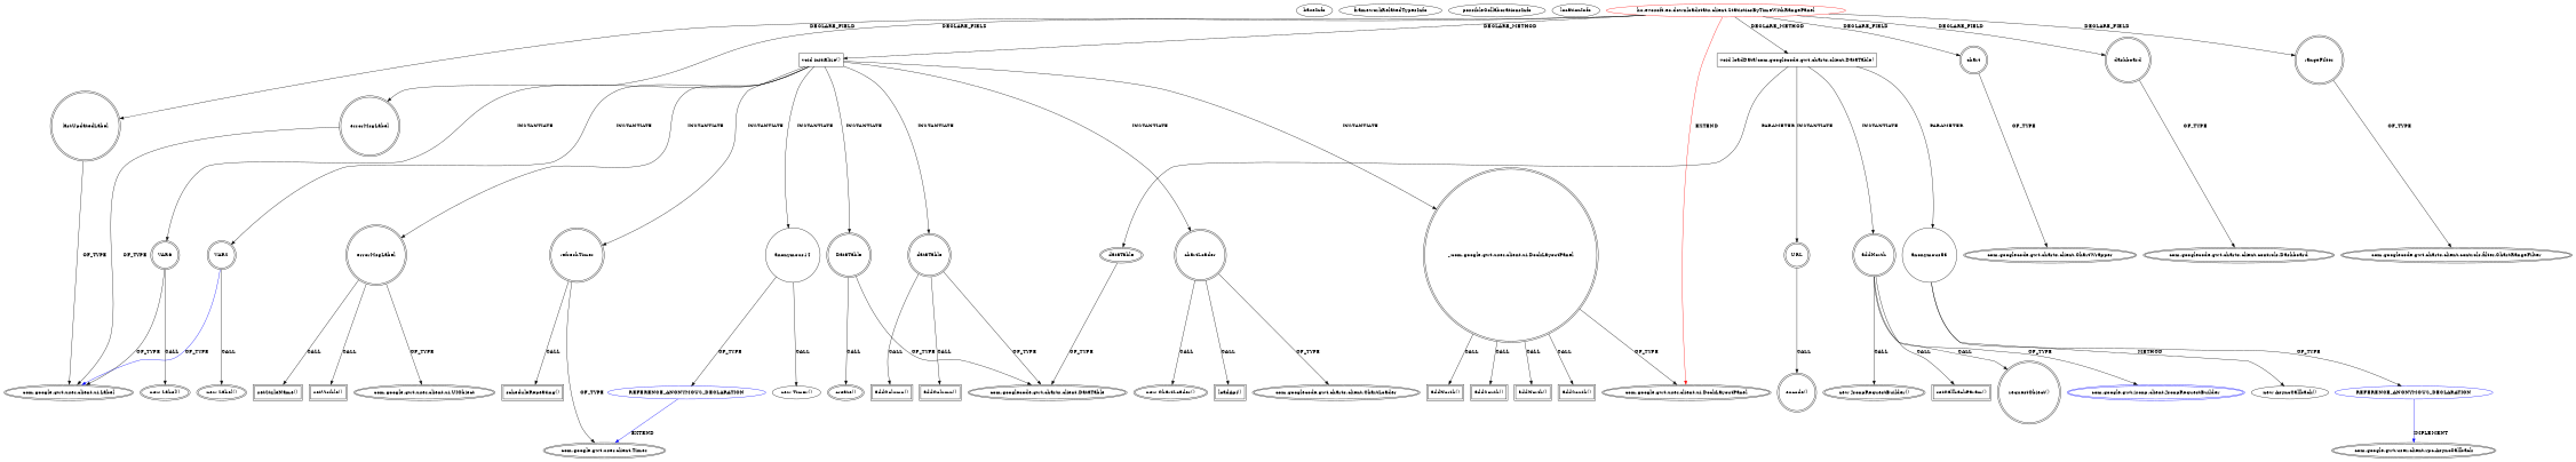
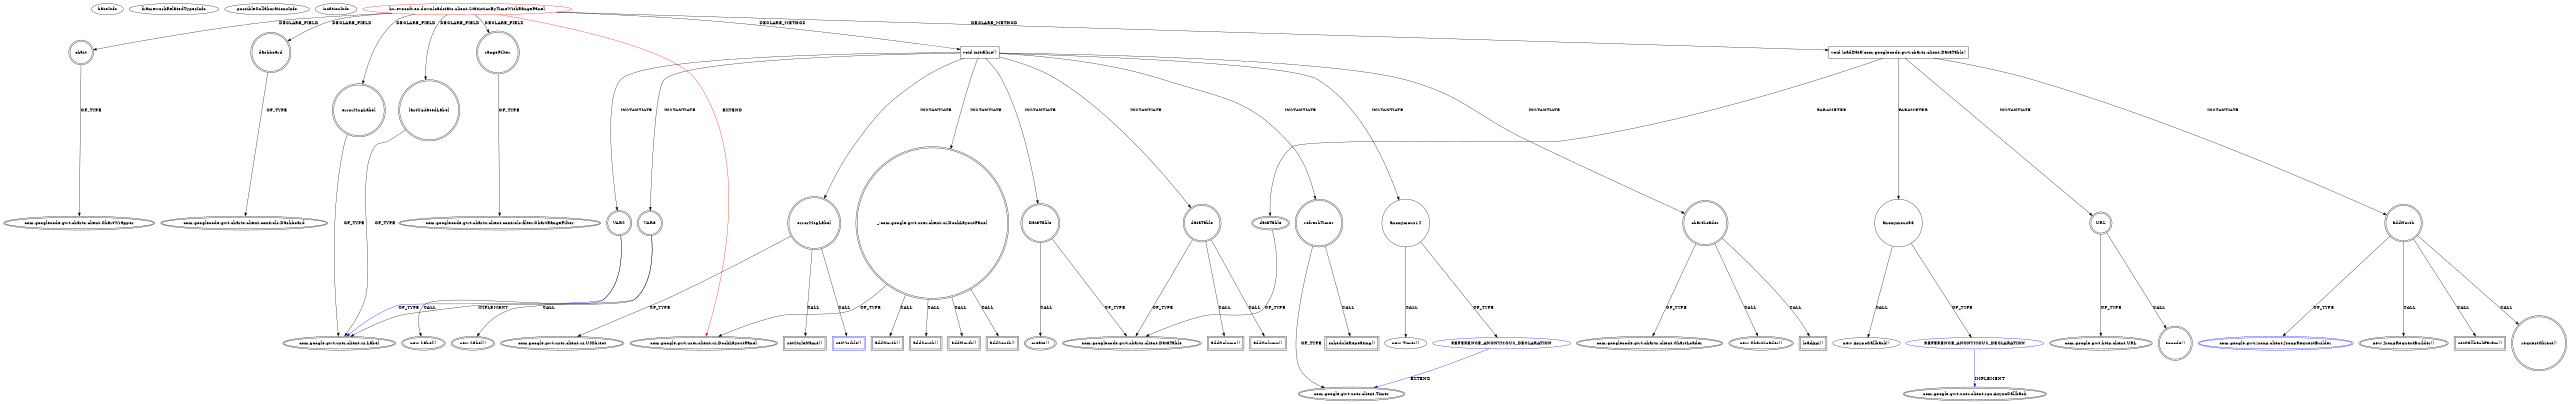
  digraph {
    node [isFrameworkType=true vertexType=INSIDE_CALL peripheries=2]
    baseInfo [category=extension_graph graphId=3356 isAnonymous=false possibleRelation=true isFrameworkType="" vertexType="" peripheries=""]
    frameworkRelatedTypesInfo [0="com.google.gwt.user.client.ui.DockLayoutPanel" isFrameworkType="" vertexType="" peripheries=""]
    possibleCollaborationsInfo [0="3356~CLIENT_METHOD_DECLARATION-INSTANTIATION-~com.google.gwt.user.client.ui.DockLayoutPanel ~com.google.gwt.user.client.Timer ~false~true" 1="3356~CLIENT_METHOD_DECLARATION-INSTANTIATION-~com.google.gwt.user.client.ui.DockLayoutPanel ~com.google.gwt.user.client.rpc.AsyncCallback ~false~true" isFrameworkType="" vertexType="" peripheries=""]
    locationInfo [contextSignature=StatisticsByTimeWithRangePanel filePath="/karandit-gwt-sandbox/gwt-sandbox-master/src/hu/evosoft/eo/downloadstats/client/StatisticsByTimeWithRangePanel.java" graphId=3356 projectName="karandit-gwt-sandbox" isFrameworkType="" vertexType="" peripheries=""]
    n5 [color=red isFrameworkType=false label="hu.evosoft.eo.downloadstats.client.StatisticsByTimeWithRangePanel" vertexType=ROOT_CLIENT_CLASS_DECLARATION peripheries=""]
    n6 [label="com.google.gwt.user.client.ui.DockLayoutPanel" vertexType=FRAMEWORK_CLASS_TYPE]
    n7 [label=chart shape=circle vertexType=FIELD_DECLARATION]
    n8 [label=dashboard shape=circle vertexType=FIELD_DECLARATION]
    n9 [label=errorMsgLabel shape=circle vertexType=FIELD_DECLARATION]
    n10 [label=lastUpdatedLabel shape=circle vertexType=FIELD_DECLARATION]
    n11 [label=rangeFilter shape=circle vertexType=FIELD_DECLARATION]
    n12 [isFrameworkType=false label="void initialize()" shape=box vertexType=CLIENT_METHOD_DECLARATION peripheries=""]
    n13 [isFrameworkType=false label="void loadData(com.googlecode.gwt.charts.client.DataTable)" shape=box vertexType=CLIENT_METHOD_DECLARATION peripheries=""]
    n14 [label="com.googlecode.gwt.charts.client.ChartWrapper" vertexType=FRAMEWORK_CLASS_TYPE]
    n15 [label="com.googlecode.gwt.charts.client.controls.Dashboard" vertexType=FRAMEWORK_CLASS_TYPE]
    n16 [label="com.google.gwt.user.client.ui.Label" vertexType=FRAMEWORK_CLASS_TYPE]
    n17 [label="com.googlecode.gwt.charts.client.controls.filter.ChartRangeFilter" vertexType=FRAMEWORK_CLASS_TYPE]
    n18 [label=chartLoader shape=circle vertexType=VARIABLE_EXPRESION]
    n19 [label=VAR2 shape=circle vertexType=VARIABLE_EXPRESION]
    n20 [label=errorMsgLabel shape=circle vertexType=VARIABLE_EXPRESION]
    n21 [label="_:com.google.gwt.user.client.ui.DockLayoutPanel" shape=circle vertexType=VARIABLE_EXPRESION]
    n22 [label=VAR6 shape=circle vertexType=VARIABLE_EXPRESION]
    n23 [label=DataTable shape=circle vertexType=VARIABLE_EXPRESION]
    n24 [label=dataTable shape=circle vertexType=VARIABLE_EXPRESION]
    n25 [isFrameworkType=false label=anonymous14 shape=circle vertexType=VARIABLE_EXPRESION peripheries=""]
    n26 [label=refreshTimer shape=circle vertexType=VARIABLE_EXPRESION]
    n27 [label=dataTable vertexType=PARAMETER_DECLARATION]
    n28 [label=URL shape=circle vertexType=VARIABLE_EXPRESION]
    n29 [label=addNorth shape=circle vertexType=VARIABLE_EXPRESION]
    n30 [isFrameworkType=false label=anonymous53 shape=circle vertexType=VARIABLE_EXPRESION peripheries=""]
    n31 [label="com.googlecode.gwt.charts.client.ChartLoader" vertexType=FRAMEWORK_CLASS_TYPE]
    n32 [label="new ChartLoader()" vertexType=CONSTRUCTOR_CALL]
    n33 [label="loadApi()" shape=box]
    n34 [label="new Label()" vertexType=CONSTRUCTOR_CALL]
    n35 [label="com.google.gwt.user.client.ui.UIObject" vertexType=FRAMEWORK_CLASS_TYPE]
    n36 [label="setStyleName()" shape=box]
-   n37 [label="setVisible()" shape=box]
+   n37 [label="setVisible()" shape=box color=blue]
    n38 [label="addNorth()" shape=box]
    n39 [label="addSouth()" shape=box]
    n40 [label="addNorth()" shape=box]
    n41 [label="addSouth()" shape=box]
    n42 [label="new Label()" vertexType=CONSTRUCTOR_CALL]
    n43 [label="com.googlecode.gwt.charts.client.DataTable" vertexType=FRAMEWORK_CLASS_TYPE]
    n44 [label="create()" shape=ellipse]
    n45 [label="addColumn()" shape=box]
    n46 [label="addColumn()" shape=box]
    n47 [color=blue isFrameworkType=false label=REFERENCE_ANONYMOUS_DECLARATION vertexType=REFERENCE_ANONYMOUS_DECLARATION peripheries=""]
    n48 [isFrameworkType=false label="new Timer()" vertexType=CONSTRUCTOR_CALL peripheries=""]
    n49 [label="com.google.gwt.user.client.Timer" vertexType=FRAMEWORK_CLASS_TYPE]
    n50 [label="scheduleRepeating()" shape=box]
+   n51 [label="com.google.gwt.http.client.URL" vertexType=FRAMEWORK_CLASS_TYPE]
    n52 [label="encode()" shape=circle]
    n53 [color=blue label="com.google.gwt.jsonp.client.JsonpRequestBuilder" vertexType=FRAMEWORK_CLASS_TYPE]
    n54 [label="new JsonpRequestBuilder()" vertexType=CONSTRUCTOR_CALL]
    n55 [label="setCallbackParam()" shape=box]
    n56 [label="requestObject()" shape=circle]
    n57 [color=blue isFrameworkType=false label=REFERENCE_ANONYMOUS_DECLARATION vertexType=REFERENCE_ANONYMOUS_DECLARATION peripheries=""]
    n58 [isFrameworkType=false label="new AsyncCallback()" vertexType=CONSTRUCTOR_CALL peripheries=""]
    n59 [label="com.google.gwt.user.client.rpc.AsyncCallback" vertexType=FRAMEWORK_INTERFACE_TYPE]
    n5 -> n6 [color=red label=EXTEND]
    n5 -> n7 [label=DECLARE_FIELD]
    n5 -> n8 [label=DECLARE_FIELD]
    n5 -> n9 [label=DECLARE_FIELD]
    n5 -> n10 [label=DECLARE_FIELD]
    n5 -> n11 [label=DECLARE_FIELD]
    n5 -> n12 [label=DECLARE_METHOD]
    n5 -> n13 [label=DECLARE_METHOD]
    n7 -> n14 [label=OF_TYPE]
    n8 -> n15 [label=OF_TYPE]
    n9 -> n16 [label=OF_TYPE]
    n10 -> n16 [label=OF_TYPE]
    n11 -> n17 [label=OF_TYPE]
    n12 -> n18 [label=INSTANTIATE]
    n12 -> n19 [label=INSTANTIATE]
    n12 -> n20 [label=INSTANTIATE]
    n12 -> n21 [label=INSTANTIATE]
    n12 -> n22 [label=INSTANTIATE]
    n12 -> n23 [label=INSTANTIATE]
    n12 -> n24 [label=INSTANTIATE]
    n12 -> n25 [label=INSTANTIATE]
    n12 -> n26 [label=INSTANTIATE]
    n13 -> n27 [label=PARAMETER]
    n13 -> n28 [label=INSTANTIATE]
    n13 -> n29 [label=INSTANTIATE]
    n13 -> n30 [label=PARAMETER]
    n18 -> n31 [label=OF_TYPE]
    n18 -> n32 [label=CALL]
    n18 -> n33 [label=CALL]
    n19 -> n16 [color=blue label=OF_TYPE]
    n19 -> n34 [label=CALL]
    n20 -> n35 [label=OF_TYPE]
    n20 -> n36 [label=CALL]
    n20 -> n37 [label=CALL]
    n21 -> n6 [label=OF_TYPE]
    n21 -> n38 [label=CALL]
    n21 -> n39 [label=CALL]
    n21 -> n40 [label=CALL]
    n21 -> n41 [label=CALL]
-   n22 -> n16 [label=OF_TYPE]
+   n22 -> n16 [label=IMPLEMENT]
    n22 -> n42 [label=CALL]
    n23 -> n43 [label=OF_TYPE]
    n23 -> n44 [label=CALL]
    n24 -> n43 [label=OF_TYPE]
    n24 -> n45 [label=CALL]
    n24 -> n46 [label=CALL]
    n25 -> n47 [label=OF_TYPE]
    n25 -> n48 [label=CALL]
    n26 -> n49 [label=OF_TYPE]
    n26 -> n50 [label=CALL]
    n27 -> n43 [label=OF_TYPE]
+   n28 -> n51 [label=OF_TYPE]
    n28 -> n52 [label=CALL]
    n29 -> n53 [label=OF_TYPE]
    n29 -> n54 [label=CALL]
    n29 -> n55 [label=CALL]
    n29 -> n56 [label=CALL]
    n30 -> n57 [label=OF_TYPE]
-   n30 -> n58 [label=METHOD]
+   n30 -> n58 [label=CALL]
    n47 -> n49 [color=blue label=EXTEND]
    n57 -> n59 [color=blue label=IMPLEMENT]
  }
